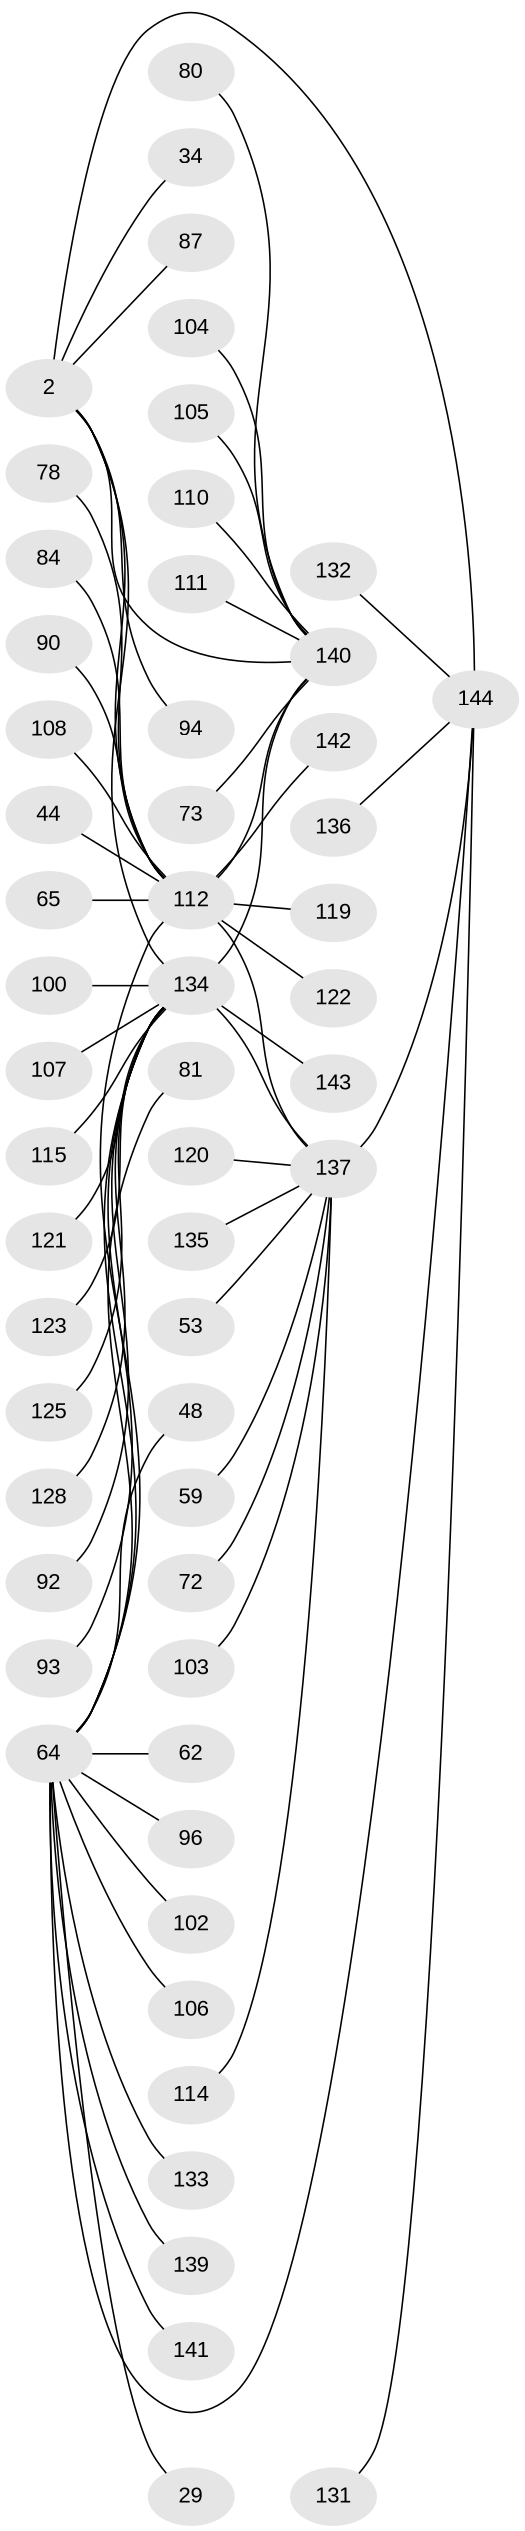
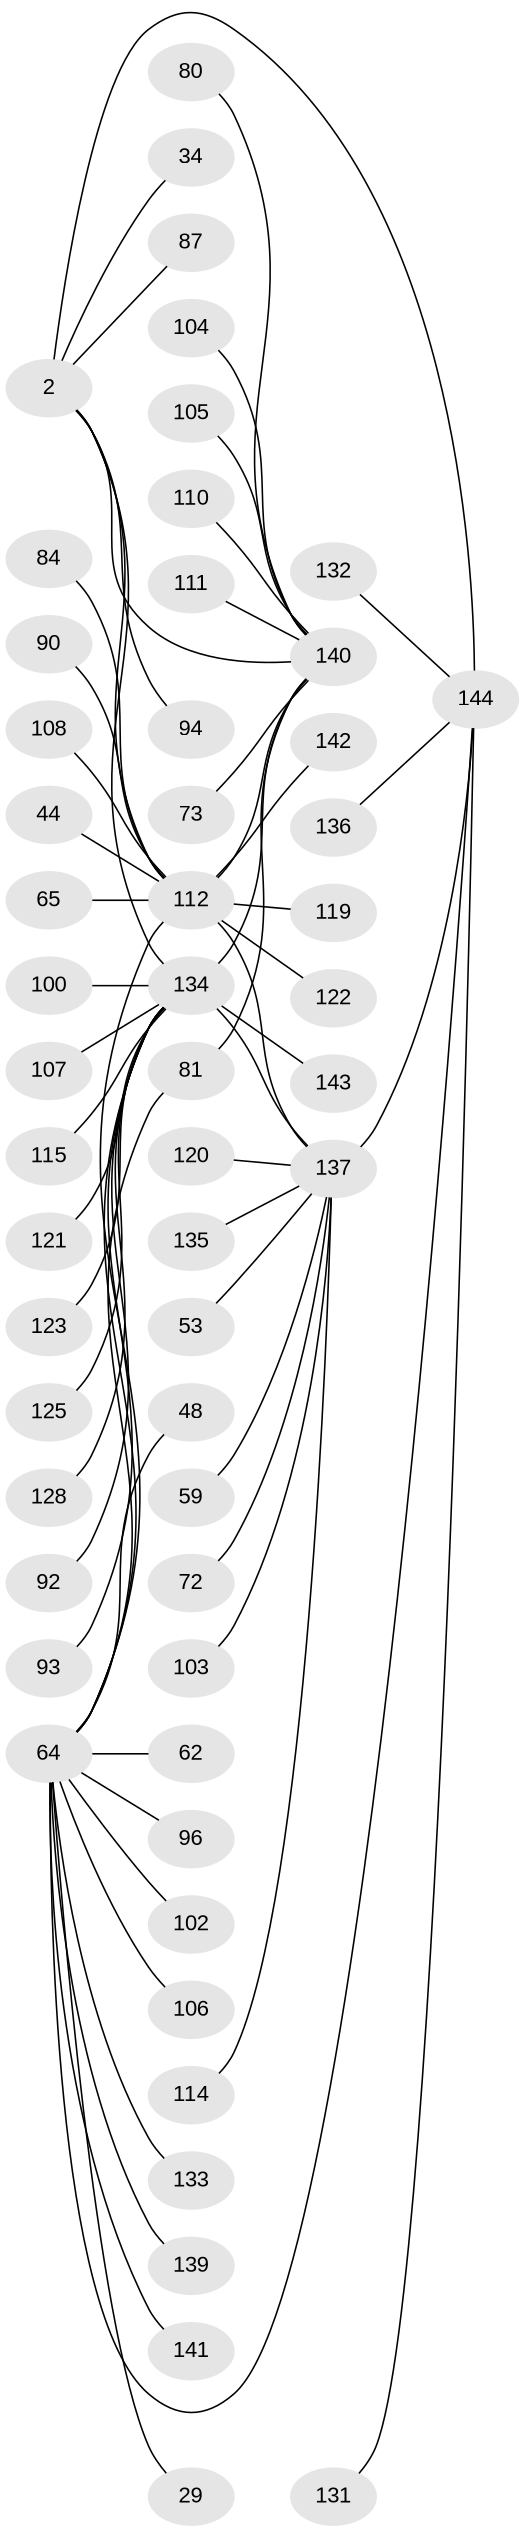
  graph {
    fontname="Liberation Sans"
    rankdir=LR
    node [color=gray90 fontname="Liberation Sans" style=filled]
    edge [fontname="Liberation Sans"]
    2
    34
    87
    94
    112 [super="+69+101+91+42+66"]
    134 [super="+127+118+77+79"]
    140 [super="+31+74+88+99"]
    144 [super="+70+116+130"]
    137 [super="+56+9+23+49+95+57+83+19+36+52"]
    119
    122
    142
    143
    n14 [label=64]
    29
    48
    62
    81 [super="+41+63"]
    96 [super="+86"]
    102 [super="+97"]
    106
    133
    139 [super="+138"]
    141
    44
    53
    59
    65
    72
    73 [super="+47"]
-   78
    80
    84 [super="+76"]
    90
    92
    93
    100
    103 [super="+55"]
    104
    105
    107 [super="+30"]
    108
    110
    111
    114
    115
    120 [super="+67"]
    121
    123
    125
    128
    131
    132
    135
    136 [super="+124"]
    2 -- 34
    2 -- 87
    2 -- 94
    2 -- 112 [weight=3]
    2 -- 134 [weight=4]
    2 -- 140 [weight=2]
    2 -- 144 [weight=4]
    112 -- 140 [weight=4]
    112 -- 137 [weight=3]
    112 -- 119
    112 -- 122
    112 -- 142
    134 -- 140 [weight=2]
    134 -- 137 [weight=3]
    134 -- 143
    137 -- 144 [weight=2]
    n14 -- 112 [weight=5]
    n14 -- 134 [weight=3]
    n14 -- 144
    n14 -- 29
    n14 -- 48
    n14 -- 62
    n14 -- 81 [weight=2]
    n14 -- 96
    n14 -- 102
    n14 -- 106
    n14 -- 133
    n14 -- 139 [weight=2]
    n14 -- 141
+   81 -- 140
    44 -- 112
    53 -- 137
    59 -- 137
    65 -- 112
    72 -- 137
    73 -- 140 [weight=2]
-   78 -- 112
    80 -- 140
    84 -- 112
    90 -- 112
    92 -- 134
    93 -- 134
    100 -- 134
    103 -- 137
    104 -- 140
    105 -- 140
    107 -- 134
    108 -- 112
    110 -- 140
    111 -- 140
    114 -- 137
    115 -- 134
    120 -- 137
    121 -- 134
    123 -- 134
    125 -- 134
    128 -- 134
    131 -- 144
    132 -- 144
    135 -- 137
    136 -- 144
  }
